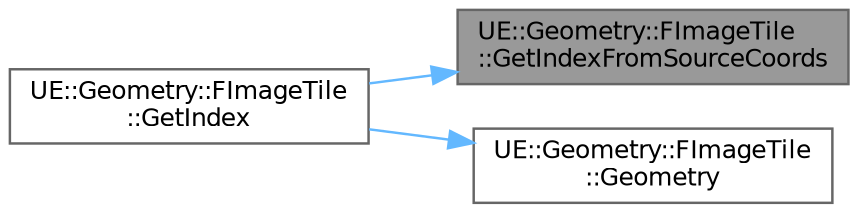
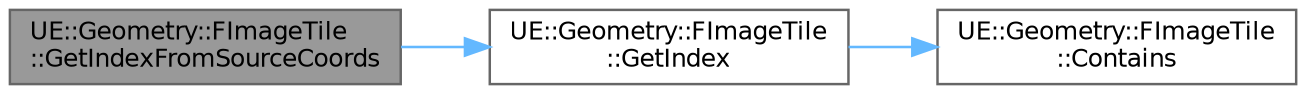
  digraph {
    rankdir=LR
    node [color=grey40 fillcolor=white fontname=Helvetica fontsize=10 shape=box style=filled]
    edge [color=steelblue1 fontname=Helvetica fontsize=10 labelfontname=Helvetica labelfontsize=10 style=solid]
    n1 [color=gray40 fillcolor=grey60 fontcolor=black height=0.2 label="UE::Geometry::FImageTile\l::GetIndexFromSourceCoords" width=0.4]
    n2 [height=0.2 label="UE::Geometry::FImageTile\l::GetIndex" width=0.4]
-   n3 [height=0.2 label="UE::Geometry::FImageTile\l::Geometry" width=0.4]
-   n2 -> n1
+   n3 [height=0.2 label="UE::Geometry::FImageTile\l::Contains" width=0.4]
+   n1 -> n2
    n2 -> n3
  }
